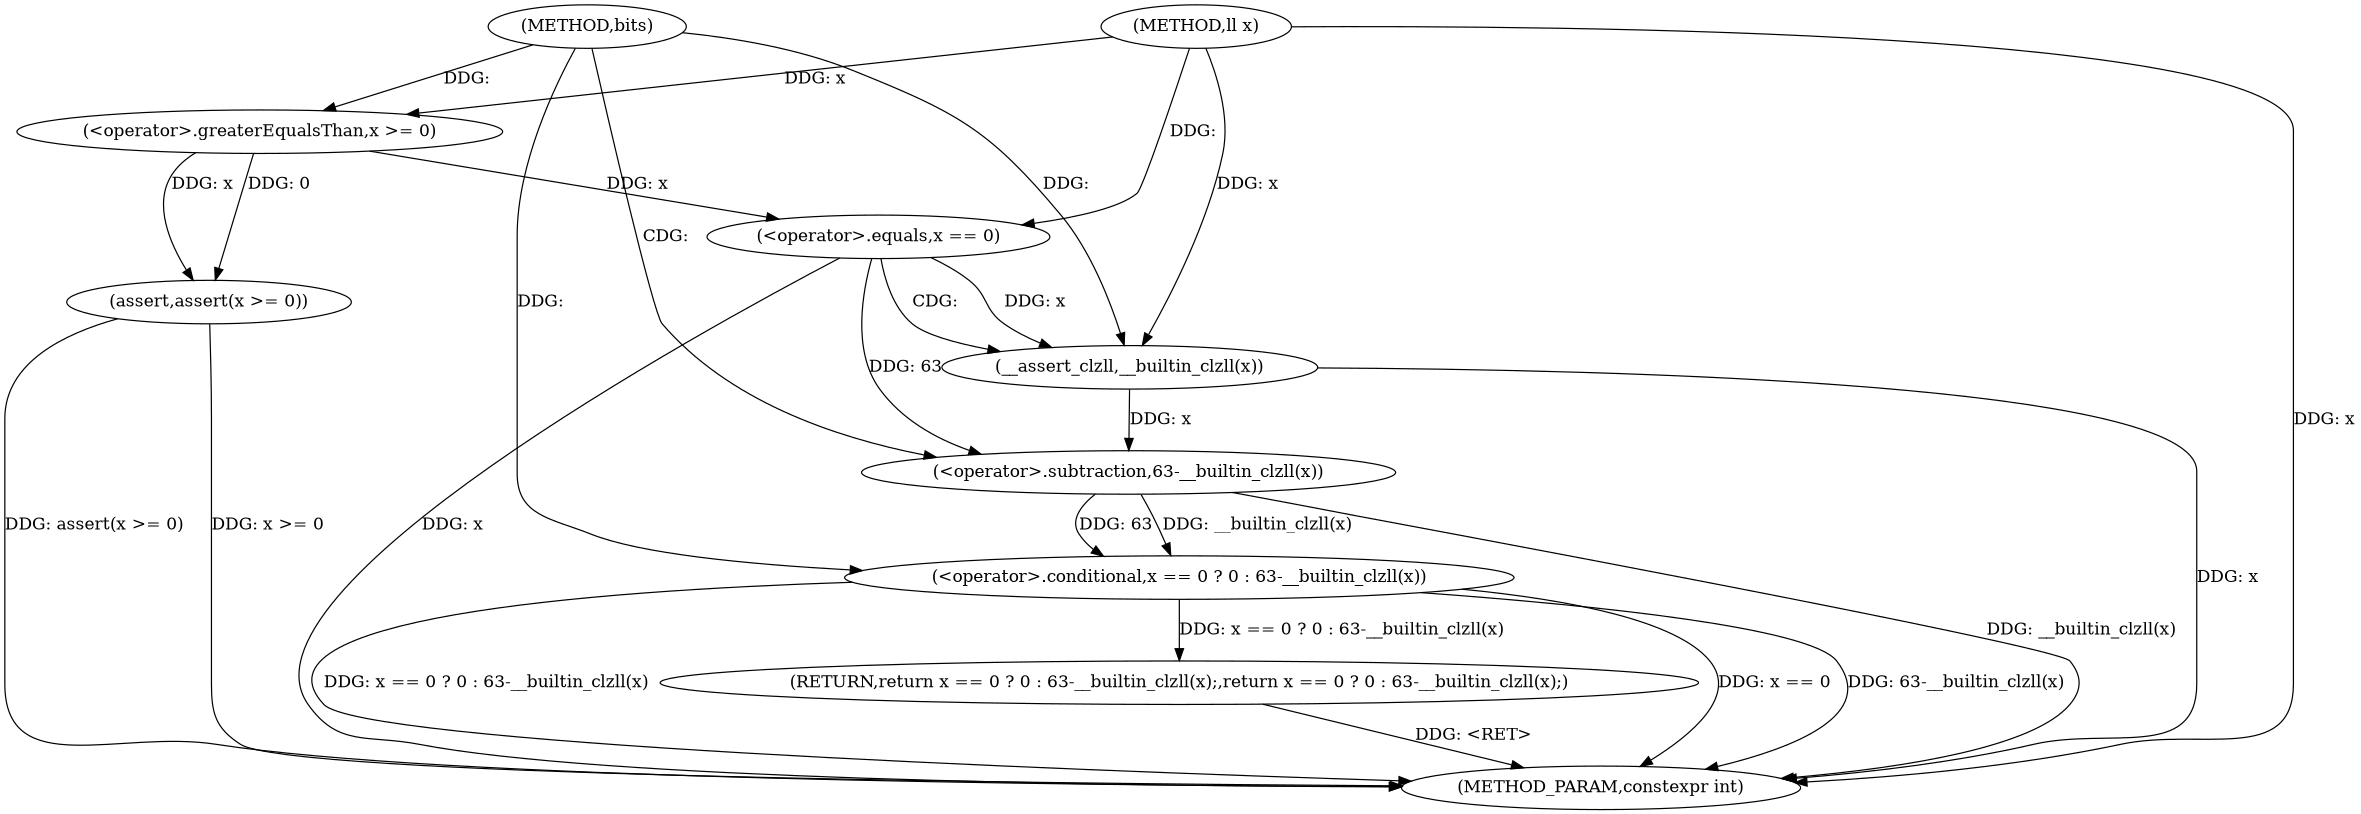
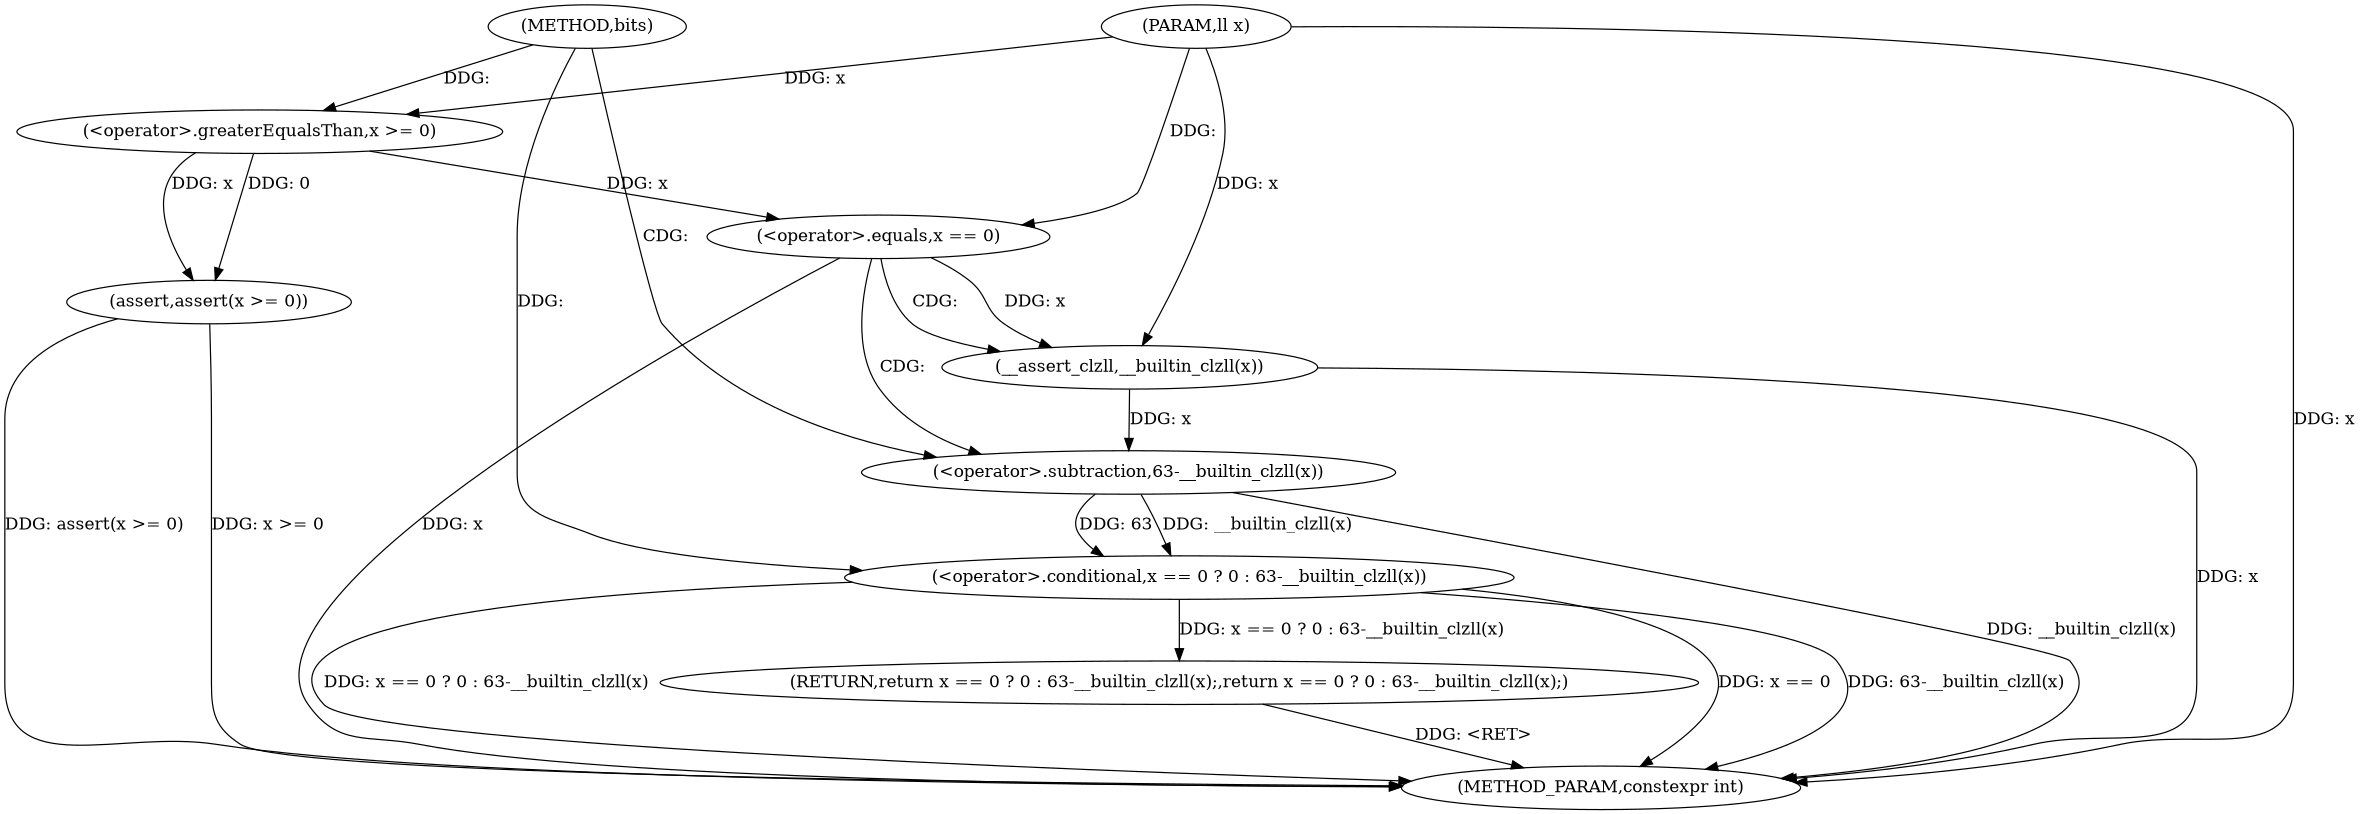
  digraph {
    n1 [label="(METHOD,bits)"]
    n2 [label="(<operator>.conditional,x == 0 ? 0 : 63-__builtin_clzll(x))"]
    n3 [label="(<operator>.greaterEqualsThan,x >= 0)"]
    n4 [label="(<operator>.subtraction,63-__builtin_clzll(x))"]
    n5 [label="(__assert_clzll,__builtin_clzll(x))"]
-   n6 [label="(METHOD,ll x)"]
+   n6 [label="(PARAM,ll x)"]
    n7 [label="(<operator>.equals,x == 0)"]
    n8 [label="(METHOD_PARAM,constexpr int)"]
    n9 [label="(RETURN,return x == 0 ? 0 : 63-__builtin_clzll(x);,return x == 0 ? 0 : 63-__builtin_clzll(x);)"]
    n10 [label="(assert,assert(x >= 0))"]
    n1 -> n2 [label="DDG: "]
    n1 -> n3 [label="DDG: "]
    n1 -> n4 [label="CDG: "]
-   n1 -> n5 [label="DDG: "]
    n2 -> n8 [label="DDG: x == 0"]
    n2 -> n8 [label="DDG: 63-__builtin_clzll(x)"]
    n2 -> n8 [label="DDG: x == 0 ? 0 : 63-__builtin_clzll(x)"]
    n2 -> n9 [label="DDG: x == 0 ? 0 : 63-__builtin_clzll(x)"]
    n3 -> n7 [label="DDG: x"]
    n3 -> n10 [label="DDG: x"]
    n3 -> n10 [label="DDG: 0"]
    n4 -> n2 [label="DDG: 63"]
    n4 -> n2 [label="DDG: __builtin_clzll(x)"]
    n4 -> n8 [label="DDG: __builtin_clzll(x)"]
    n5 -> n4 [label="DDG: x"]
    n5 -> n8 [label="DDG: x"]
    n6 -> n3 [label="DDG: x"]
    n6 -> n5 [label="DDG: x"]
    n6 -> n7 [label="DDG: "]
    n6 -> n8 [label="DDG: x"]
-   n7 -> n4 [label="DDG: 63"]
+   n7 -> n4 [label="CDG: "]
    n7 -> n5 [label="DDG: x"]
    n7 -> n5 [label="CDG: "]
    n7 -> n8 [label="DDG: x"]
    n9 -> n8 [label="DDG: <RET>"]
    n10 -> n8 [label="DDG: x >= 0"]
    n10 -> n8 [label="DDG: assert(x >= 0)"]
  }
